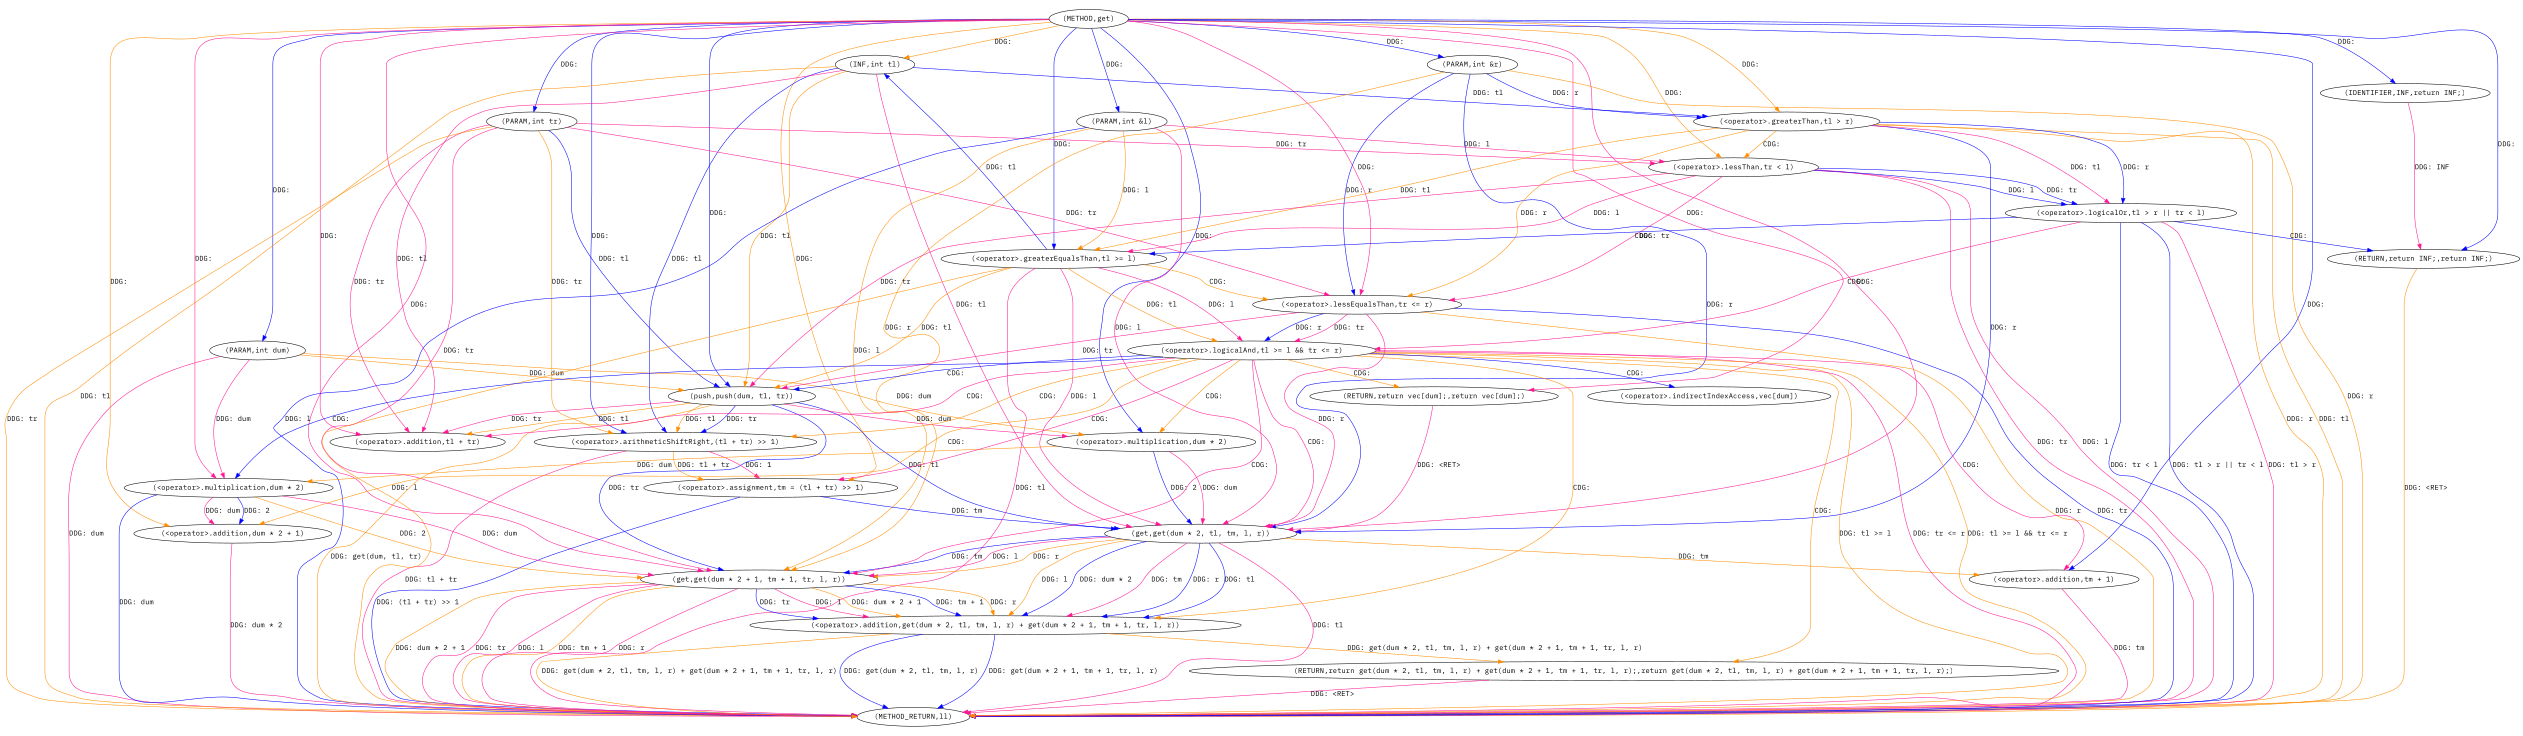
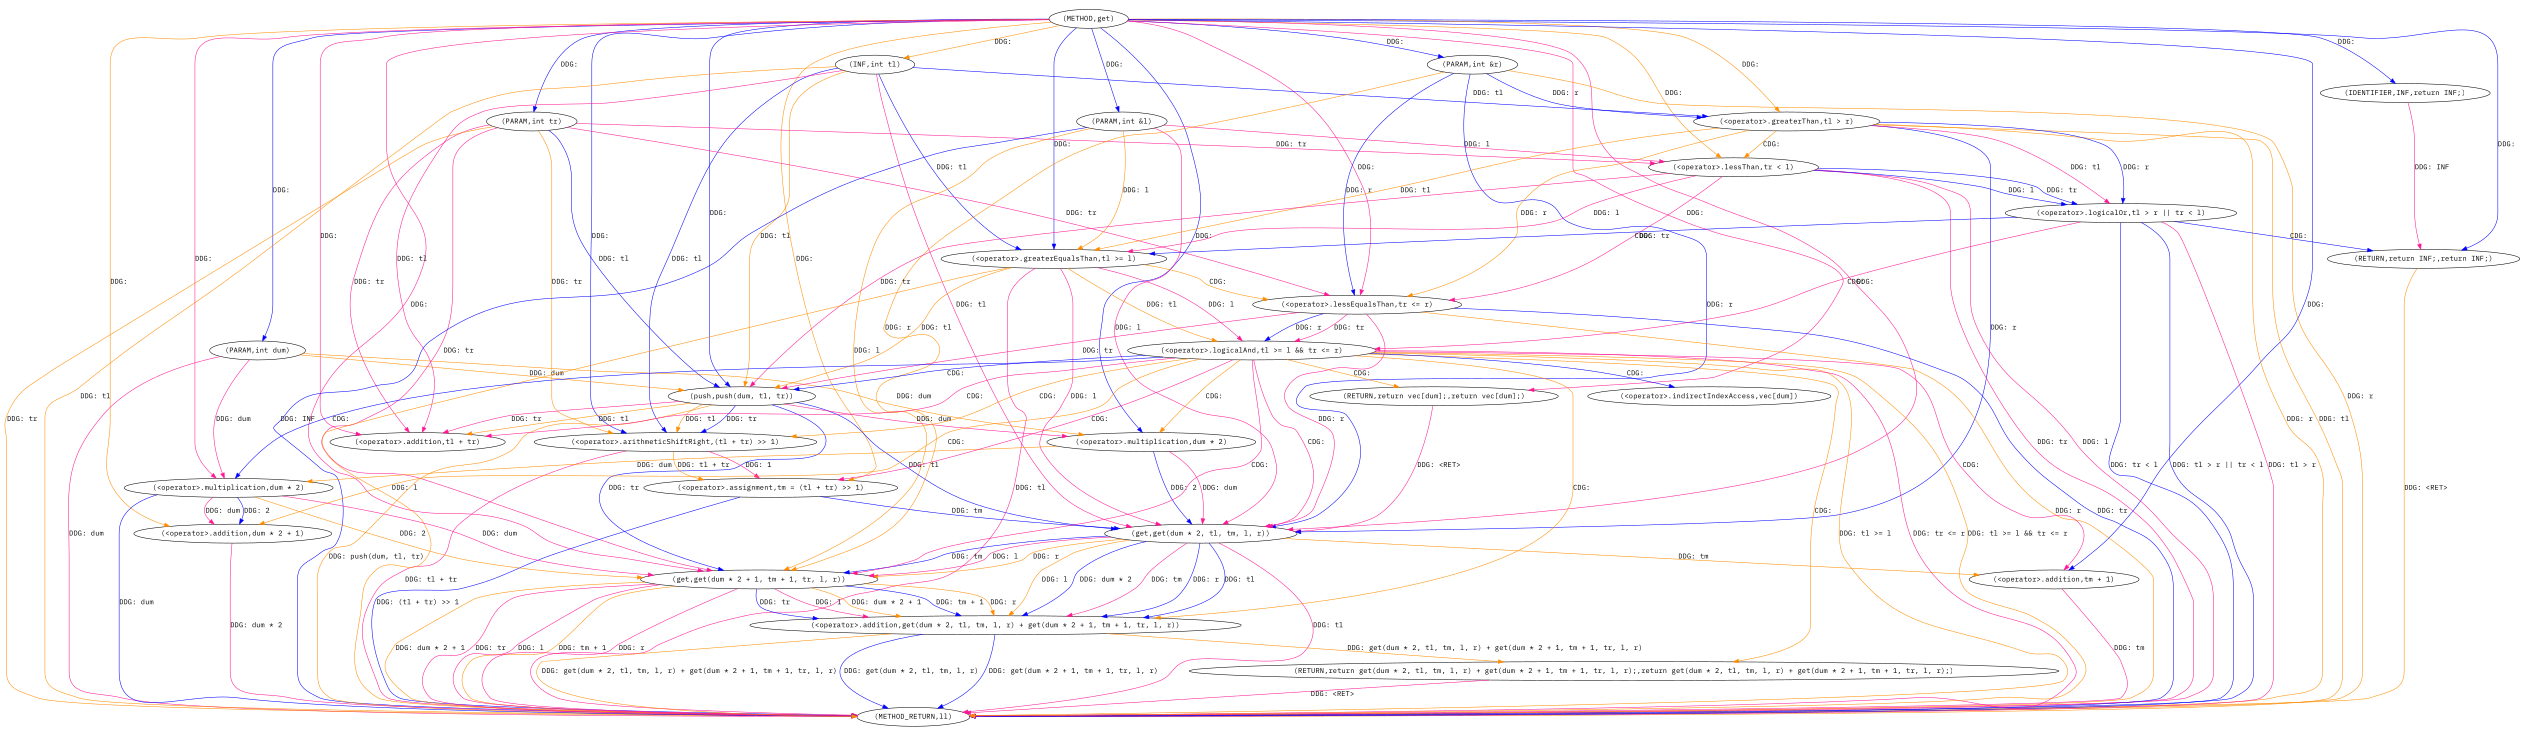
  digraph {
    fontname="IBM Plex Mono"
    node [fontname="IBM Plex Mono"]
    edge [color=deeppink fontname="IBM Plex Mono"]
    n1 [label="(METHOD,get)"]
    n2 [label="(PARAM,int dum)"]
    n3 [label="(INF,int tl)"]
    n4 [label="(PARAM,int tr)"]
    n5 [label="(PARAM,int &l)"]
    n6 [label="(PARAM,int &r)"]
    n7 [label="(push,push(dum, tl, tr))"]
    n8 [label="(<operator>.assignment,tm = (tl + tr) >> 1)"]
    n9 [label="(RETURN,return INF;,return INF;)"]
    n10 [label="(RETURN,return vec[dum];,return vec[dum];)"]
    n11 [label="(<operator>.arithmeticShiftRight,(tl + tr) >> 1)"]
    n12 [label="(<operator>.greaterThan,tl > r)"]
    n13 [label="(<operator>.lessThan,tr < l)"]
    n14 [label="(IDENTIFIER,INF,return INF;)"]
    n15 [label="(<operator>.greaterEqualsThan,tl >= l)"]
    n16 [label="(<operator>.lessEqualsThan,tr <= r)"]
    n17 [label="(<operator>.addition,tl + tr)"]
    n18 [label="(get,get(dum * 2, tl, tm, l, r))"]
    n19 [label="(get,get(dum * 2 + 1, tm + 1, tr, l, r))"]
    n20 [label="(<operator>.multiplication,dum * 2)"]
    n21 [label="(<operator>.addition,dum * 2 + 1)"]
    n22 [label="(<operator>.addition,tm + 1)"]
    n23 [label="(<operator>.multiplication,dum * 2)"]
    n24 [label="(METHOD_RETURN,ll)"]
    n25 [label="(<operator>.logicalOr,tl > r || tr < l)"]
    n26 [label="(<operator>.logicalAnd,tl >= l && tr <= r)"]
    n27 [label="(<operator>.addition,get(dum * 2, tl, tm, l, r) + get(dum * 2 + 1, tm + 1, tr, l, r))"]
    n28 [label="(RETURN,return get(dum * 2, tl, tm, l, r) + get(dum * 2 + 1, tm + 1, tr, l, r);,return get(dum * 2, tl, tm, l, r) + get(dum * 2 + 1, tm + 1, tr, l, r);)"]
    n29 [label="(<operator>.indirectIndexAccess,vec[dum])"]
    n1 -> n2 [color=blue label="DDG: "]
    n1 -> n3 [color=darkorange label="DDG: "]
    n1 -> n4 [color=blue label="DDG: "]
    n1 -> n5 [color=blue label="DDG: "]
    n1 -> n6 [color=blue label="DDG: "]
    n1 -> n7 [color=blue label="DDG: "]
    n1 -> n8 [color=darkorange label="DDG: "]
    n1 -> n9 [color=blue label="DDG: "]
    n1 -> n10 [label="DDG: "]
    n1 -> n11 [color=blue label="DDG: "]
    n1 -> n12 [color=darkorange label="DDG: "]
    n1 -> n13 [color=darkorange label="DDG: "]
    n1 -> n14 [color=blue label="DDG: "]
    n1 -> n15 [color=blue label="DDG: "]
    n1 -> n16 [label="DDG: "]
    n1 -> n17 [label="DDG: "]
    n1 -> n18 [label="DDG: "]
    n1 -> n19 [label="DDG: "]
    n1 -> n20 [color=blue label="DDG: "]
    n1 -> n21 [color=darkorange label="DDG: "]
    n1 -> n22 [color=blue label="DDG: "]
    n1 -> n23 [label="DDG: "]
    n2 -> n7 [color=darkorange label="DDG: dum"]
    n2 -> n20 [color=darkorange label="DDG: dum"]
    n2 -> n23 [label="DDG: dum"]
    n2 -> n24 [label="DDG: dum"]
    n3 -> n7 [color=darkorange label="DDG: tl"]
    n3 -> n11 [color=blue label="DDG: tl"]
    n3 -> n12 [color=blue label="DDG: tl"]
-   n15 -> n3 [color=blue label="DDG: tl"]
+   n3 -> n15 [color=blue label="DDG: tl"]
    n3 -> n17 [label="DDG: tl"]
    n3 -> n18 [label="DDG: tl"]
    n3 -> n24 [color=darkorange label="DDG: tl"]
    n4 -> n7 [color=blue label="DDG: tl"]
    n4 -> n11 [color=darkorange label="DDG: tr"]
    n4 -> n13 [label="DDG: tr"]
    n4 -> n16 [label="DDG: tr"]
    n4 -> n17 [label="DDG: tr"]
    n4 -> n19 [label="DDG: tr"]
    n4 -> n24 [color=darkorange label="DDG: tr"]
    n5 -> n13 [label="DDG: l"]
    n5 -> n15 [color=darkorange label="DDG: l"]
    n5 -> n18 [label="DDG: l"]
    n5 -> n19 [color=darkorange label="DDG: l"]
-   n5 -> n24 [color=blue label="DDG: l"]
+   n5 -> n24 [color=blue label="DDG: INF"]
    n6 -> n12 [color=blue label="DDG: r"]
    n6 -> n16 [color=blue label="DDG: r"]
    n6 -> n18 [color=blue label="DDG: r"]
    n6 -> n19 [color=darkorange label="DDG: r"]
    n6 -> n24 [color=darkorange label="DDG: r"]
    n7 -> n11 [color=blue label="DDG: tr"]
    n7 -> n11 [color=darkorange label="DDG: tl"]
    n7 -> n17 [color=darkorange label="DDG: tl"]
    n7 -> n17 [label="DDG: tr"]
    n7 -> n18 [color=blue label="DDG: tl"]
    n7 -> n19 [color=blue label="DDG: tr"]
    n7 -> n20 [label="DDG: dum"]
-   n7 -> n24 [color=darkorange label="DDG: get(dum, tl, tr)"]
+   n7 -> n24 [color=darkorange label="DDG: push(dum, tl, tr)"]
    n8 -> n18 [color=blue label="DDG: tm"]
    n8 -> n24 [color=blue label="DDG: (tl + tr) >> 1"]
    n9 -> n24 [color=darkorange label="DDG: <RET>"]
    n10 -> n18 [label="DDG: <RET>"]
    n11 -> n8 [label="DDG: 1"]
    n11 -> n8 [color=darkorange label="DDG: tl + tr"]
    n11 -> n24 [label="DDG: tl + tr"]
    n12 -> n13 [color=darkorange label="CDG: "]
    n12 -> n15 [color=darkorange label="DDG: tl"]
    n12 -> n16 [color=darkorange label="DDG: r"]
    n12 -> n18 [color=blue label="DDG: r"]
    n12 -> n24 [color=darkorange label="DDG: tl"]
    n12 -> n24 [color=darkorange label="DDG: r"]
    n12 -> n25 [color=blue label="DDG: r"]
    n12 -> n25 [label="DDG: tl"]
    n13 -> n7 [label="DDG: tr"]
    n13 -> n15 [label="DDG: l"]
    n13 -> n16 [label="DDG: tr"]
    n13 -> n24 [label="DDG: tr"]
    n13 -> n24 [label="DDG: l"]
    n13 -> n25 [color=blue label="DDG: l"]
    n13 -> n25 [color=blue label="DDG: tr"]
    n14 -> n9 [label="DDG: INF"]
    n15 -> n7 [color=darkorange label="DDG: tl"]
    n15 -> n16 [color=darkorange label="CDG: "]
    n15 -> n18 [label="DDG: l"]
    n15 -> n24 [label="DDG: tl"]
    n15 -> n24 [color=darkorange label="DDG: l"]
    n15 -> n26 [color=darkorange label="DDG: tl"]
    n15 -> n26 [label="DDG: l"]
    n16 -> n7 [label="DDG: tr"]
    n16 -> n18 [label="DDG: r"]
    n16 -> n24 [color=blue label="DDG: tr"]
    n16 -> n24 [color=darkorange label="DDG: r"]
    n16 -> n26 [color=blue label="DDG: r"]
    n16 -> n26 [label="DDG: tr"]
    n18 -> n19 [color=blue label="DDG: tm"]
    n18 -> n19 [color=darkorange label="DDG: r"]
    n18 -> n19 [label="DDG: l"]
    n18 -> n22 [color=darkorange label="DDG: tm"]
    n18 -> n24 [label="DDG: tl"]
    n18 -> n27 [color=blue label="DDG: r"]
    n18 -> n27 [color=blue label="DDG: tl"]
    n18 -> n27 [color=darkorange label="DDG: l"]
    n18 -> n27 [label="DDG: tm"]
    n18 -> n27 [color=blue label="DDG: dum * 2"]
    n19 -> n24 [color=darkorange label="DDG: dum * 2 + 1"]
    n19 -> n24 [color=darkorange label="DDG: tm + 1"]
    n19 -> n24 [label="DDG: tr"]
    n19 -> n24 [label="DDG: l"]
    n19 -> n24 [label="DDG: r"]
    n19 -> n27 [color=blue label="DDG: tm + 1"]
    n19 -> n27 [color=darkorange label="DDG: r"]
    n19 -> n27 [color=blue label="DDG: tr"]
    n19 -> n27 [label="DDG: l"]
    n19 -> n27 [color=darkorange label="DDG: dum * 2 + 1"]
    n20 -> n18 [color=blue label="DDG: 2"]
    n20 -> n18 [label="DDG: dum"]
    n20 -> n23 [color=darkorange label="DDG: dum"]
    n21 -> n24 [label="DDG: dum * 2"]
    n22 -> n24 [label="DDG: tm"]
    n23 -> n19 [color=darkorange label="DDG: 2"]
    n23 -> n19 [label="DDG: dum"]
    n23 -> n21 [color=blue label="DDG: 2"]
    n23 -> n21 [label="DDG: dum"]
    n23 -> n24 [color=blue label="DDG: dum"]
    n25 -> n9 [color=blue label="CDG: "]
    n25 -> n15 [color=blue label="CDG: "]
    n25 -> n24 [label="DDG: tl > r"]
    n25 -> n24 [color=blue label="DDG: tr < l"]
    n25 -> n24 [color=blue label="DDG: tl > r || tr < l"]
    n25 -> n26 [label="CDG: "]
    n26 -> n7 [color=blue label="CDG: "]
    n26 -> n8 [label="CDG: "]
    n26 -> n10 [color=darkorange label="CDG: "]
    n26 -> n11 [color=darkorange label="CDG: "]
    n26 -> n17 [label="CDG: "]
    n26 -> n18 [label="CDG: "]
    n26 -> n19 [label="CDG: "]
    n26 -> n20 [color=darkorange label="CDG: "]
    n26 -> n21 [color=darkorange label="CDG: "]
    n26 -> n22 [label="CDG: "]
    n26 -> n23 [color=blue label="CDG: "]
    n26 -> n24 [color=darkorange label="DDG: tl >= l"]
    n26 -> n24 [label="DDG: tr <= r"]
    n26 -> n24 [color=darkorange label="DDG: tl >= l && tr <= r"]
    n26 -> n27 [color=darkorange label="CDG: "]
    n26 -> n28 [color=darkorange label="CDG: "]
    n26 -> n29 [color=blue label="CDG: "]
    n27 -> n24 [color=blue label="DDG: get(dum * 2, tl, tm, l, r)"]
    n27 -> n24 [color=blue label="DDG: get(dum * 2 + 1, tm + 1, tr, l, r)"]
    n27 -> n24 [color=darkorange label="DDG: get(dum * 2, tl, tm, l, r) + get(dum * 2 + 1, tm + 1, tr, l, r)"]
    n27 -> n28 [color=darkorange label="DDG: get(dum * 2, tl, tm, l, r) + get(dum * 2 + 1, tm + 1, tr, l, r)"]
    n28 -> n24 [label="DDG: <RET>"]
  }
